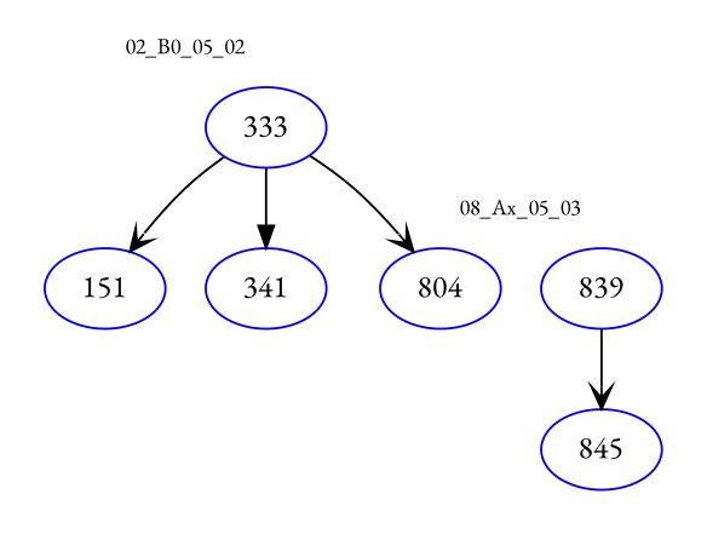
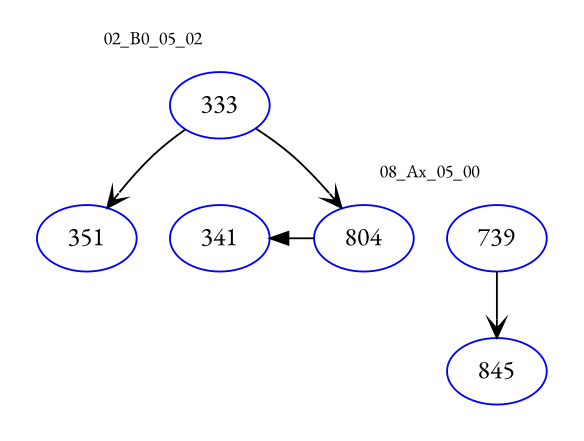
  digraph {
    fontname="EB Garamond"
    node [color=blue fontname="EB Garamond"]
    edge [arrowhead=vee color=black fontname="EB Garamond"]
-   n1 [label=839]
+   n1 [label=739]
    n2 [label=804]
    n3 [label=845]
    n4 [label=333]
-   n5 [label=151]
+   n5 [label=351]
    n6 [label=341]
    subgraph cluster_1 {
      color=white
      fontsize=10
-     label="08_Ax_05_03"
+     label="08_Ax_05_00"
      n1
      n2
      n3
    }
    subgraph cluster_2 {
      color=white
      fontsize=10
      label="02_B0_05_02"
      n4
      n5
      n6
    }
    n1 -> n3
    n4 -> n2
    n4 -> n5
-   n4 -> n6 [arrowhead=normal]
+   n2 -> n6 [arrowhead=normal]
  }
